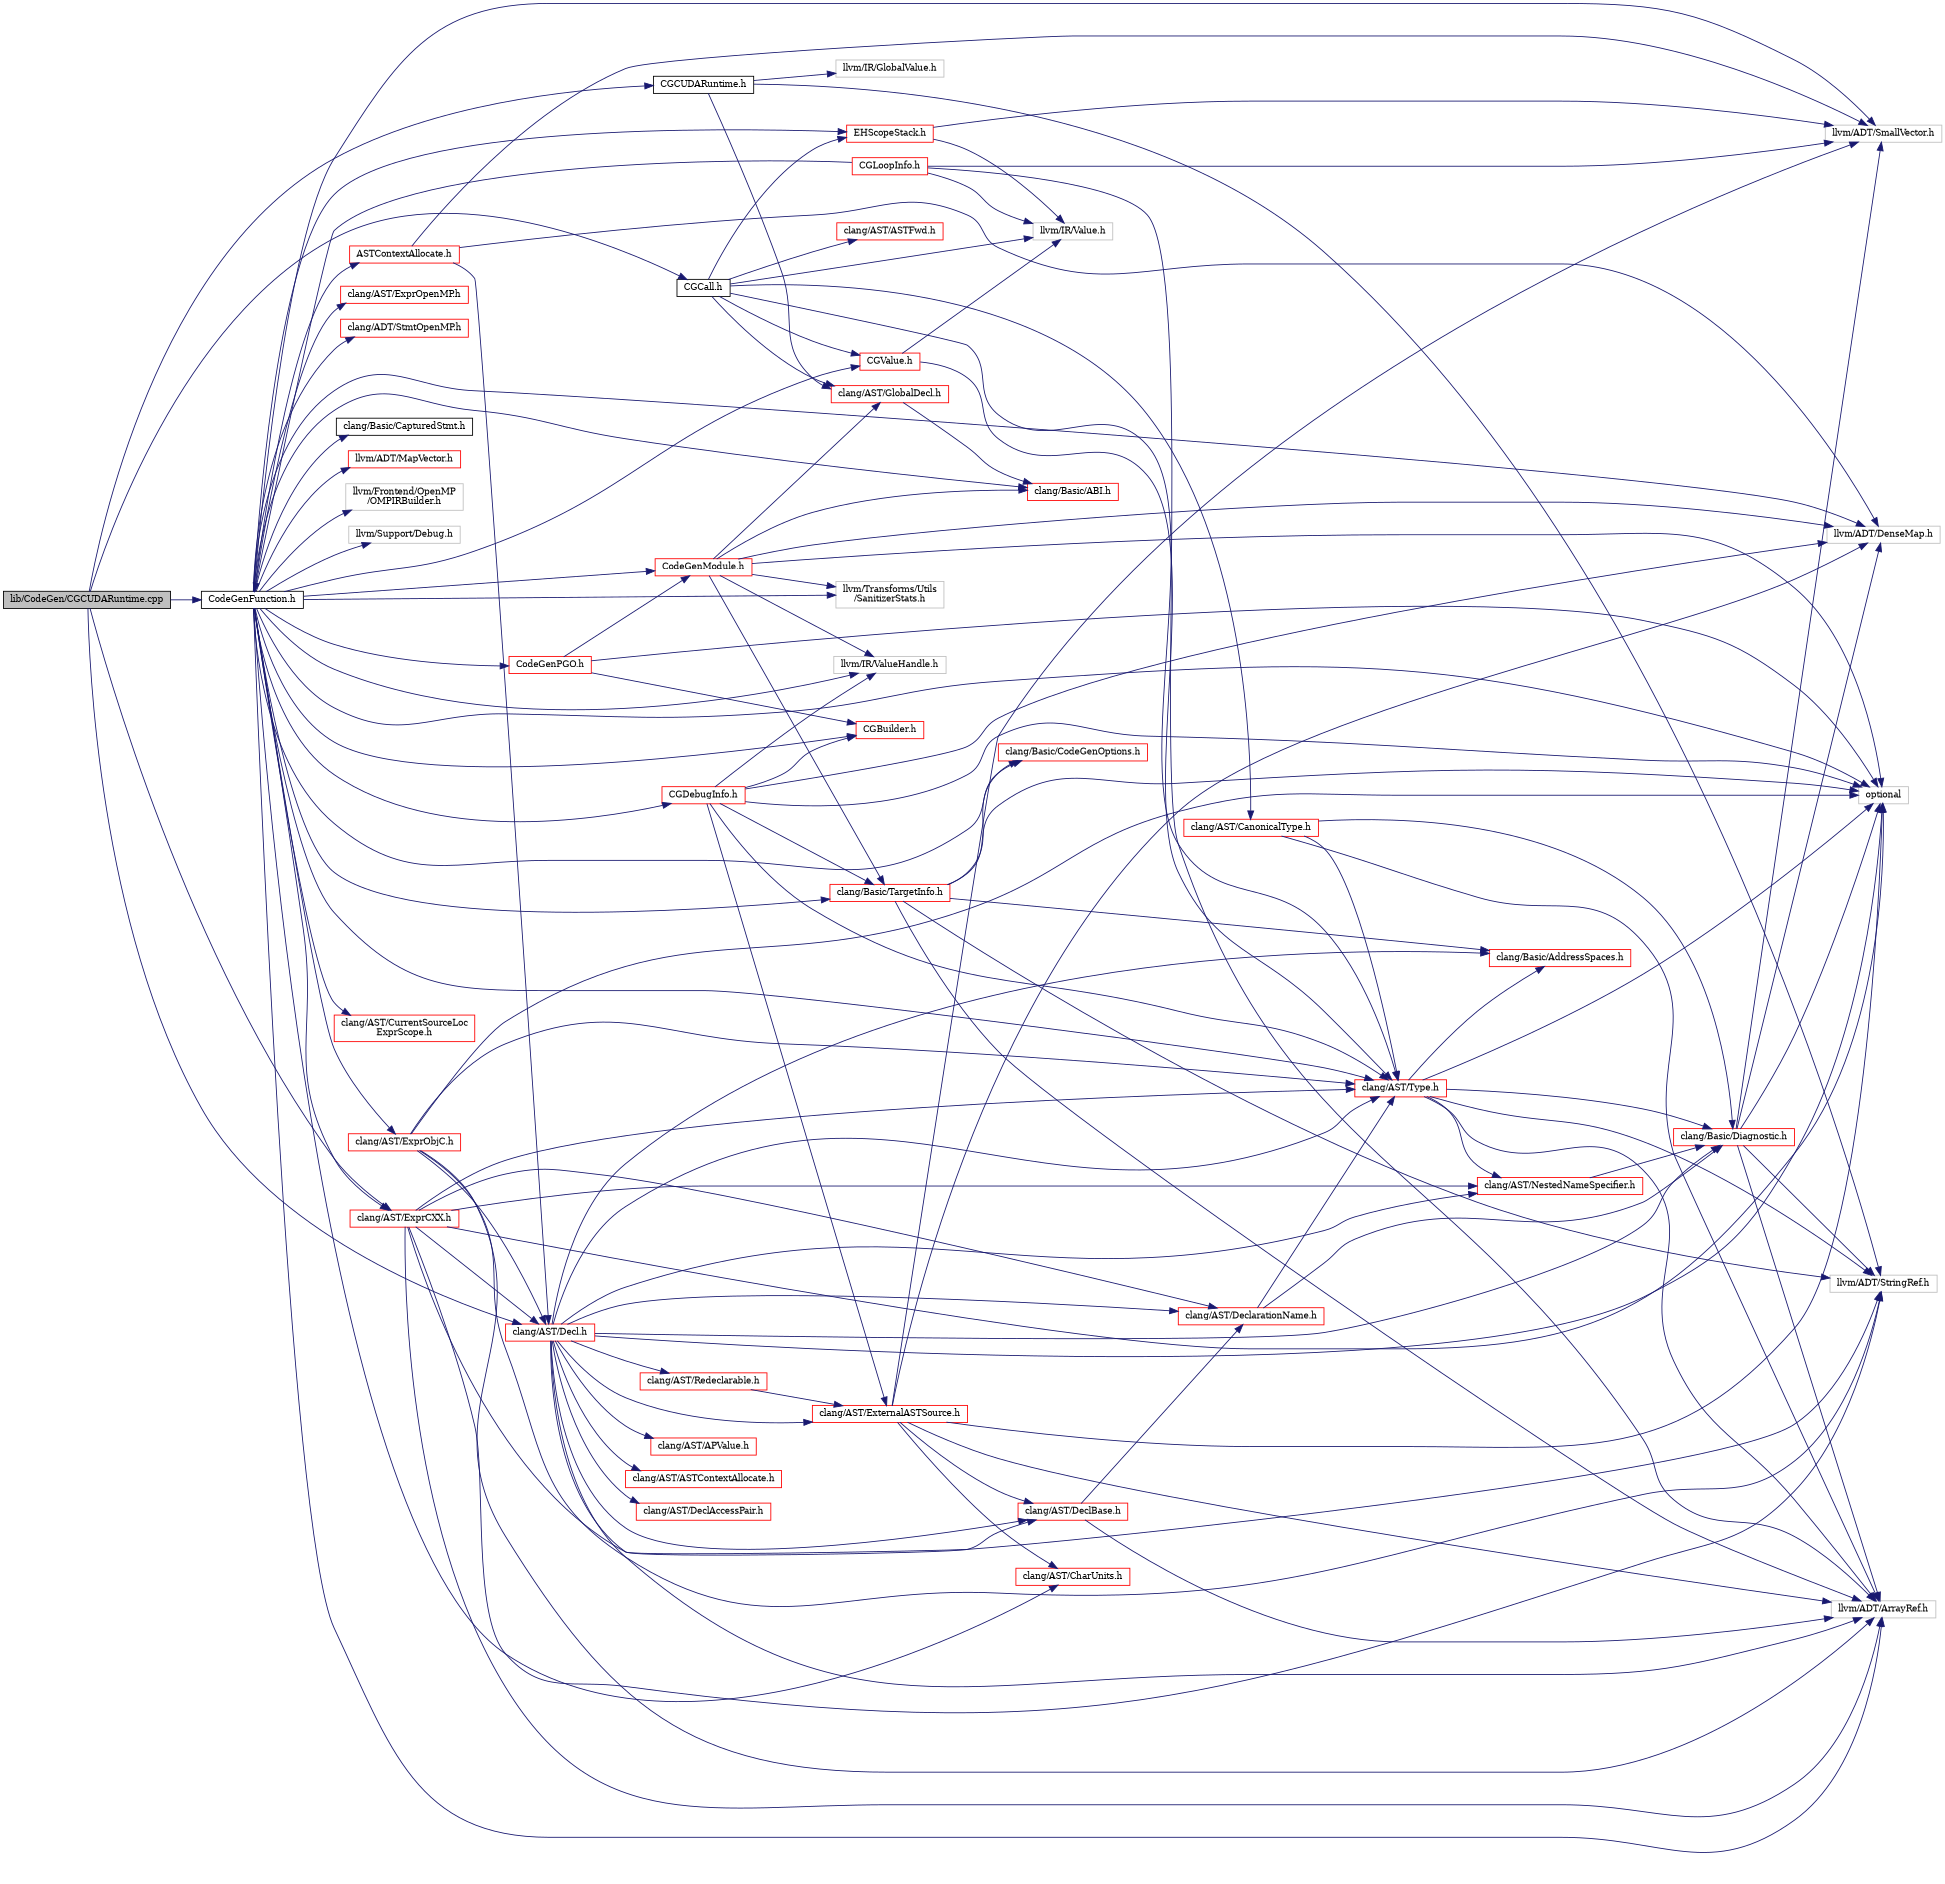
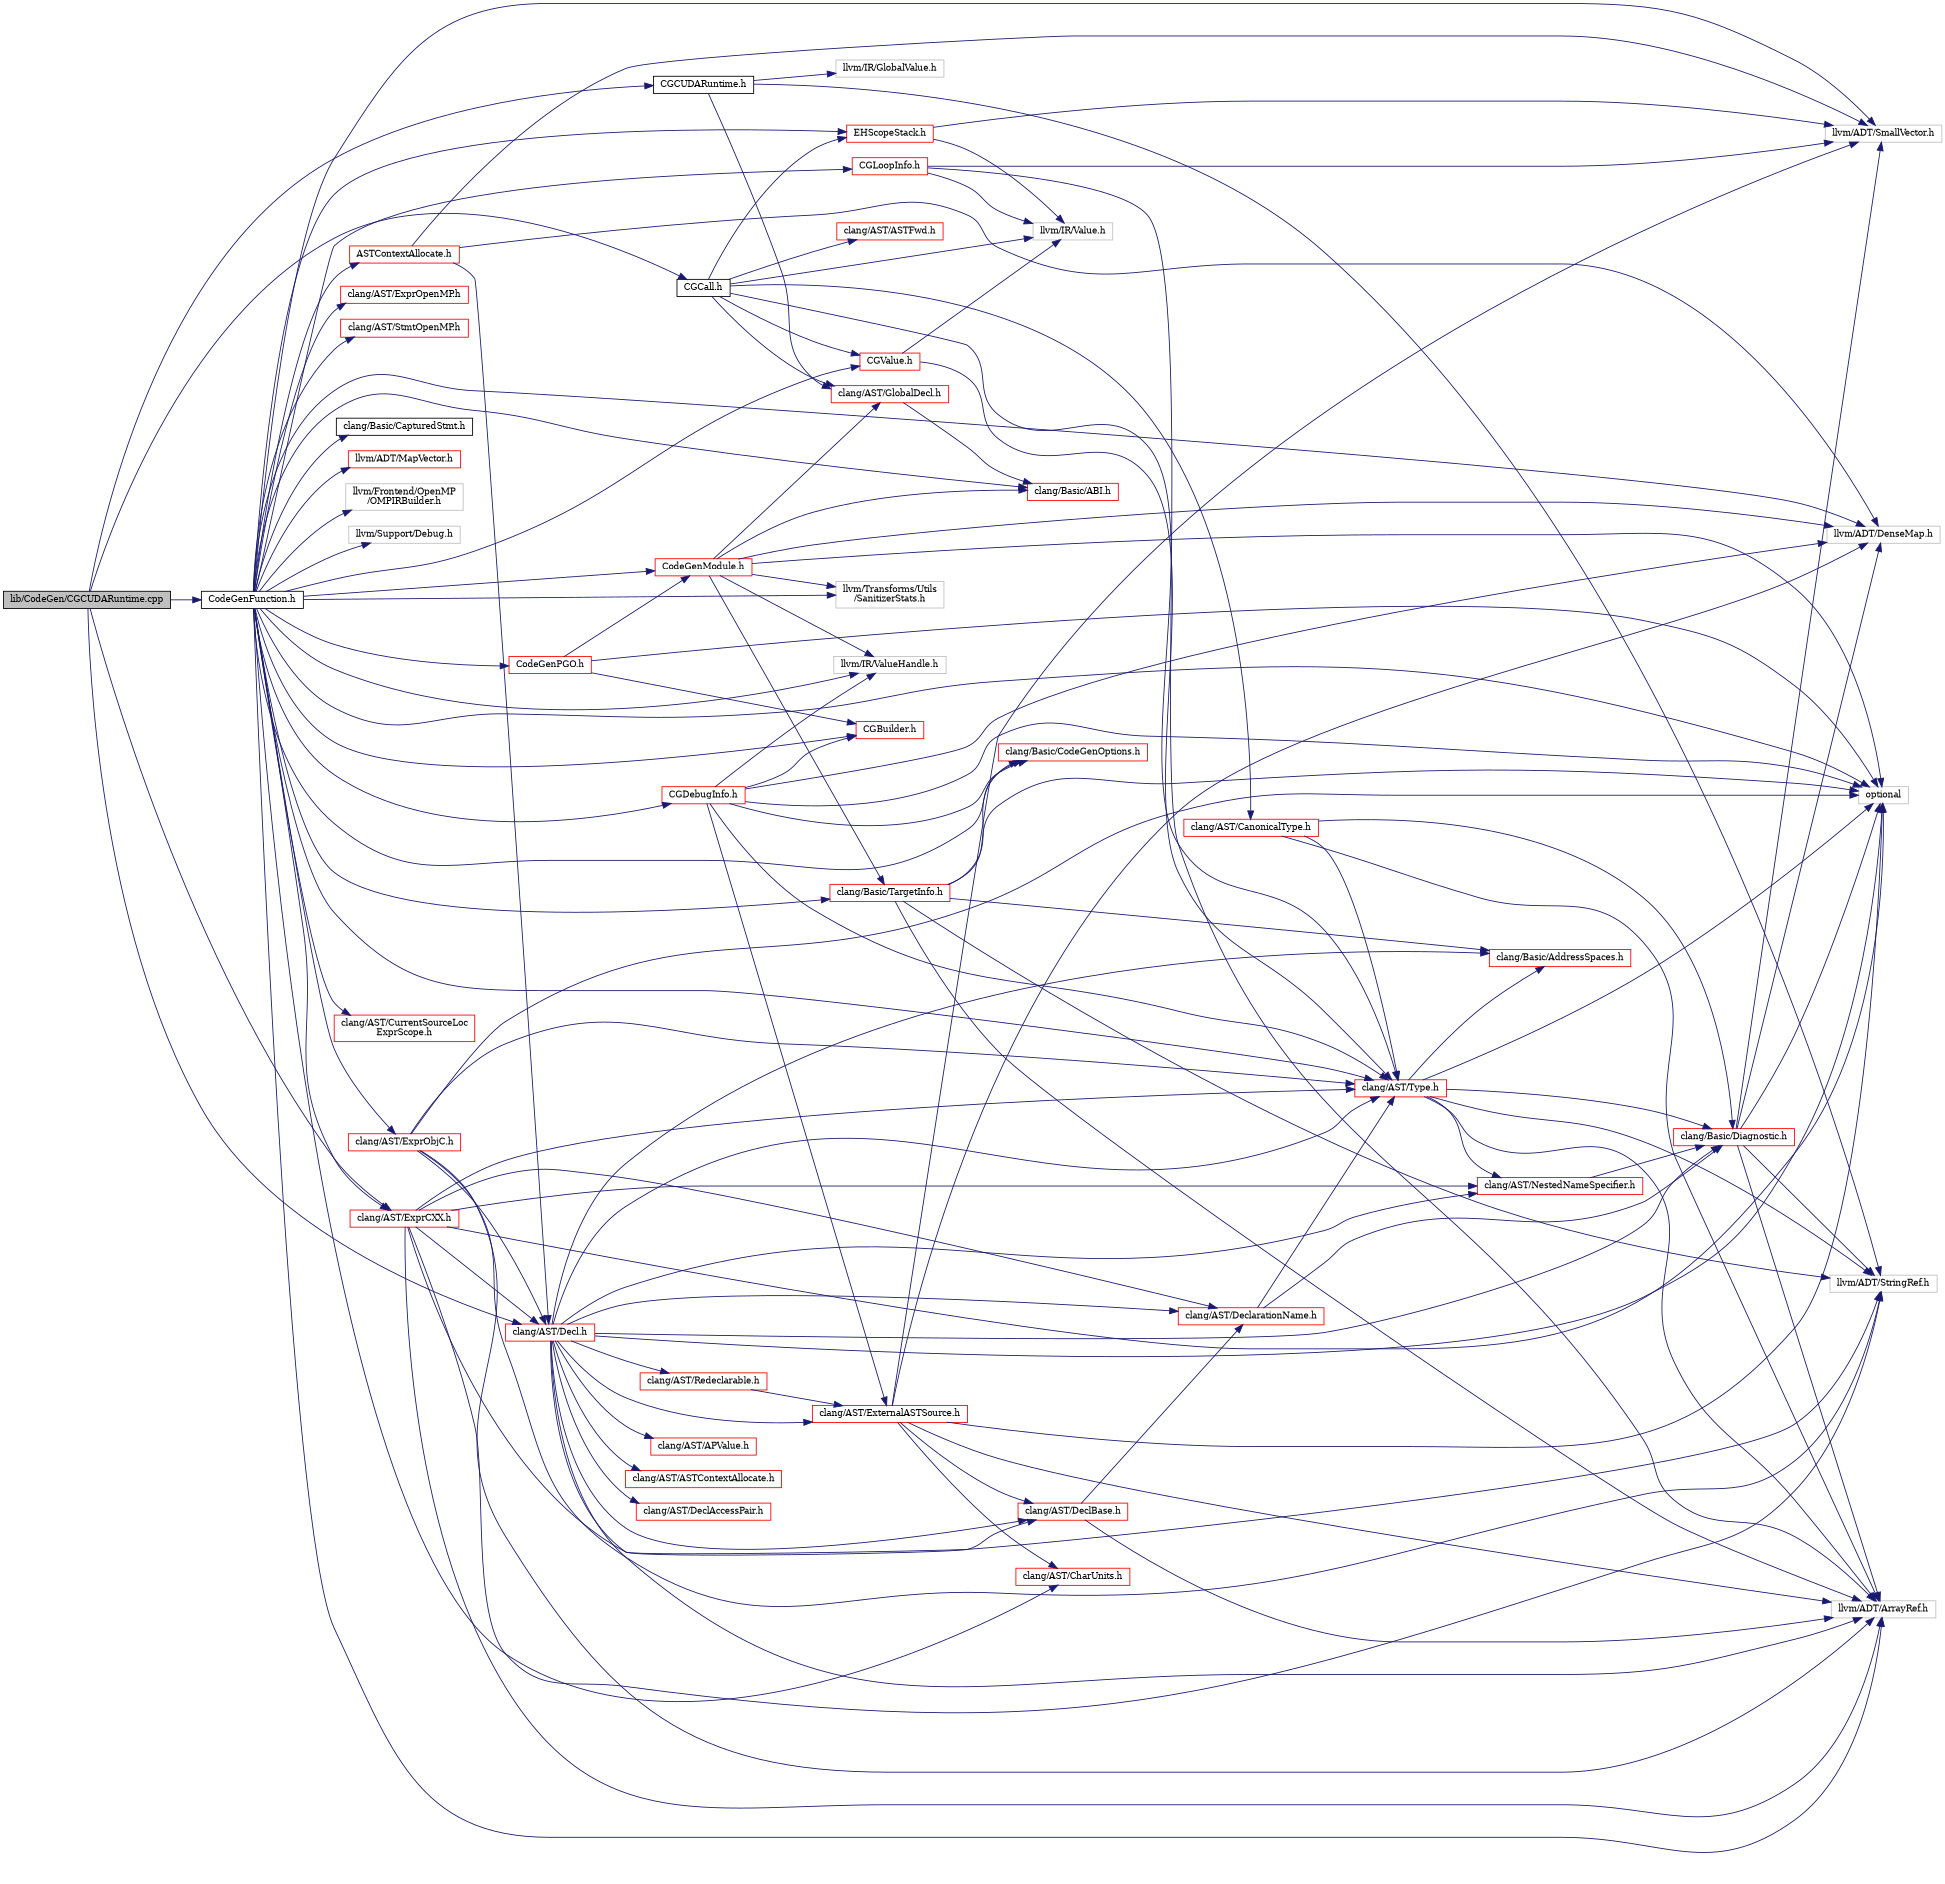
  digraph {
    fontname="DejaVu Serif"
    rankdir=LR
    node [color=red fontname="DejaVu Serif" fontsize=10 shape=record]
    edge [color=midnightblue fontname="DejaVu Serif" fontsize=10 labelfontname=Helvetica labelfontsize=10 style=solid]
    n1 [color=black fillcolor=grey75 fontcolor=black height=0.2 label="lib/CodeGen/CGCUDARuntime.cpp" style=filled width=0.4]
    n2 [color=black height=0.2 label="CGCUDARuntime.h" width=0.4]
    n3 [color=black height=0.2 label="CGCall.h" width=0.4]
    n4 [color=black height=0.2 label="CodeGenFunction.h" width=0.4]
    n5 [height=0.2 label="clang/AST/Decl.h" width=0.4]
    n6 [height=0.2 label="clang/AST/ExprCXX.h" width=0.4]
    n7 [height=0.2 label="clang/AST/GlobalDecl.h" width=0.4]
    n8 [color=grey75 height=0.2 label="llvm/ADT/StringRef.h" width=0.4]
    n9 [color=grey75 height=0.2 label="llvm/IR/GlobalValue.h" width=0.4]
    n10 [height=0.2 label="CGValue.h" width=0.4]
    n11 [height=0.2 label="clang/AST/Type.h" width=0.4]
    n12 [color=grey75 height=0.2 label="llvm/IR/Value.h" width=0.4]
    n13 [height=0.2 label="EHScopeStack.h" width=0.4]
    n14 [height=0.2 label="clang/AST/ASTFwd.h" width=0.4]
    n15 [height=0.2 label="clang/AST/CanonicalType.h" width=0.4]
    n16 [height=0.2 label="clang/Basic/ABI.h" width=0.4]
    n17 [color=grey75 height=0.2 label="llvm/ADT/ArrayRef.h" width=0.4]
    n18 [color=grey75 height=0.2 label=optional width=0.4]
    n19 [color=grey75 height=0.2 label="llvm/ADT/DenseMap.h" width=0.4]
    n20 [color=grey75 height=0.2 label="llvm/ADT/SmallVector.h" width=0.4]
    n21 [height=0.2 label="CGBuilder.h" width=0.4]
    n22 [height=0.2 label="CGDebugInfo.h" width=0.4]
    n23 [height=0.2 label="clang/AST/CharUnits.h" width=0.4]
    n24 [height=0.2 label="clang/Basic/CodeGenOptions.h" width=0.4]
    n25 [color=grey75 height=0.2 label="llvm/IR/ValueHandle.h" width=0.4]
    n26 [height=0.2 label="CGLoopInfo.h" width=0.4]
    n27 [height=0.2 label="CodeGenModule.h" width=0.4]
    n28 [height=0.2 label="clang/Basic/TargetInfo.h" width=0.4]
    n29 [color=grey75 height=0.2 label="llvm/Transforms/Utils\l/SanitizerStats.h" width=0.4]
    n30 [height=0.2 label="CodeGenPGO.h" width=0.4]
    n31 [height=0.2 label="ASTContextAllocate.h" width=0.4]
    n32 [height=0.2 label="clang/AST/CurrentSourceLoc\lExprScope.h" width=0.4]
    n33 [height=0.2 label="clang/AST/ExprObjC.h" width=0.4]
    n34 [height=0.2 label="clang/AST/ExprOpenMP.h" width=0.4]
-   n35 [height=0.2 label="clang/ADT/StmtOpenMP.h" width=0.4]
+   n35 [height=0.2 label="clang/AST/StmtOpenMP.h" width=0.4]
    n36 [color=black height=0.2 label="clang/Basic/CapturedStmt.h" width=0.4]
    n37 [height=0.2 label="llvm/ADT/MapVector.h" width=0.4]
    n38 [color=grey75 height=0.2 label="llvm/Frontend/OpenMP\l/OMPIRBuilder.h" width=0.4]
    n39 [color=grey75 height=0.2 label="llvm/Support/Debug.h" width=0.4]
    n40 [height=0.2 label="clang/AST/NestedNameSpecifier.h" width=0.4]
    n41 [height=0.2 label="clang/Basic/Diagnostic.h" width=0.4]
    n42 [height=0.2 label="clang/Basic/AddressSpaces.h" width=0.4]
    n43 [height=0.2 label="clang/AST/ExternalASTSource.h" width=0.4]
    n44 [height=0.2 label="clang/AST/DeclBase.h" width=0.4]
    n45 [height=0.2 label="clang/AST/DeclarationName.h" width=0.4]
    n46 [height=0.2 label="clang/AST/APValue.h" width=0.4]
    n47 [height=0.2 label="clang/AST/ASTContextAllocate.h" width=0.4]
    n48 [height=0.2 label="clang/AST/DeclAccessPair.h" width=0.4]
    n49 [height=0.2 label="clang/AST/Redeclarable.h" width=0.4]
    n1 -> n2
    n1 -> n3
    n1 -> n4
    n1 -> n5
    n1 -> n6
    n2 -> n7
    n2 -> n8
    n2 -> n9
    n3 -> n7
    n3 -> n10
    n3 -> n11
    n3 -> n12
    n3 -> n13
    n3 -> n14
    n3 -> n15
    n4 -> n6
    n4 -> n10
    n4 -> n11
    n4 -> n13
    n4 -> n16
    n4 -> n17
    n4 -> n18
    n4 -> n19
    n4 -> n20
    n4 -> n21
    n4 -> n22
    n4 -> n23
    n4 -> n24
    n4 -> n25
-   n26 -> n4
+   n4 -> n26
    n4 -> n27
    n4 -> n28
    n4 -> n29
    n4 -> n30
    n4 -> n31
    n4 -> n32
    n4 -> n33
    n4 -> n34
    n4 -> n35
    n4 -> n36
    n4 -> n37
    n4 -> n38
    n4 -> n39
    n5 -> n8
    n5 -> n11
    n5 -> n17
    n5 -> n18
    n5 -> n40
    n5 -> n41
    n5 -> n42
    n5 -> n43
    n5 -> n44
    n5 -> n45
    n5 -> n46
    n5 -> n47
    n5 -> n48
    n5 -> n49
    n6 -> n5
    n6 -> n8
    n6 -> n11
    n6 -> n17
    n6 -> n18
    n6 -> n40
    n6 -> n44
    n6 -> n45
    n7 -> n16
    n10 -> n11
    n10 -> n12
    n11 -> n8
    n11 -> n17
    n11 -> n18
    n11 -> n40
    n11 -> n41
    n11 -> n42
    n13 -> n12
    n13 -> n20
    n15 -> n11
    n15 -> n17
    n15 -> n41
    n22 -> n11
    n22 -> n18
    n22 -> n19
    n22 -> n21
-   n22 -> n28
+   n22 -> n24
    n22 -> n25
    n22 -> n43
    n26 -> n12
    n26 -> n17
    n26 -> n20
    n27 -> n7
    n27 -> n16
    n27 -> n18
    n27 -> n19
    n27 -> n25
    n27 -> n28
    n27 -> n29
    n28 -> n8
    n28 -> n17
    n28 -> n18
    n28 -> n24
    n28 -> n42
    n30 -> n18
    n30 -> n21
    n30 -> n27
    n31 -> n5
    n31 -> n19
    n31 -> n20
    n33 -> n5
    n33 -> n8
    n33 -> n11
    n33 -> n17
    n33 -> n18
    n40 -> n41
    n41 -> n8
    n41 -> n17
    n41 -> n18
    n41 -> n19
    n41 -> n20
    n43 -> n17
    n43 -> n18
    n43 -> n19
    n43 -> n20
    n43 -> n23
    n43 -> n44
    n44 -> n17
    n44 -> n45
    n45 -> n11
    n45 -> n41
    n49 -> n43
  }
